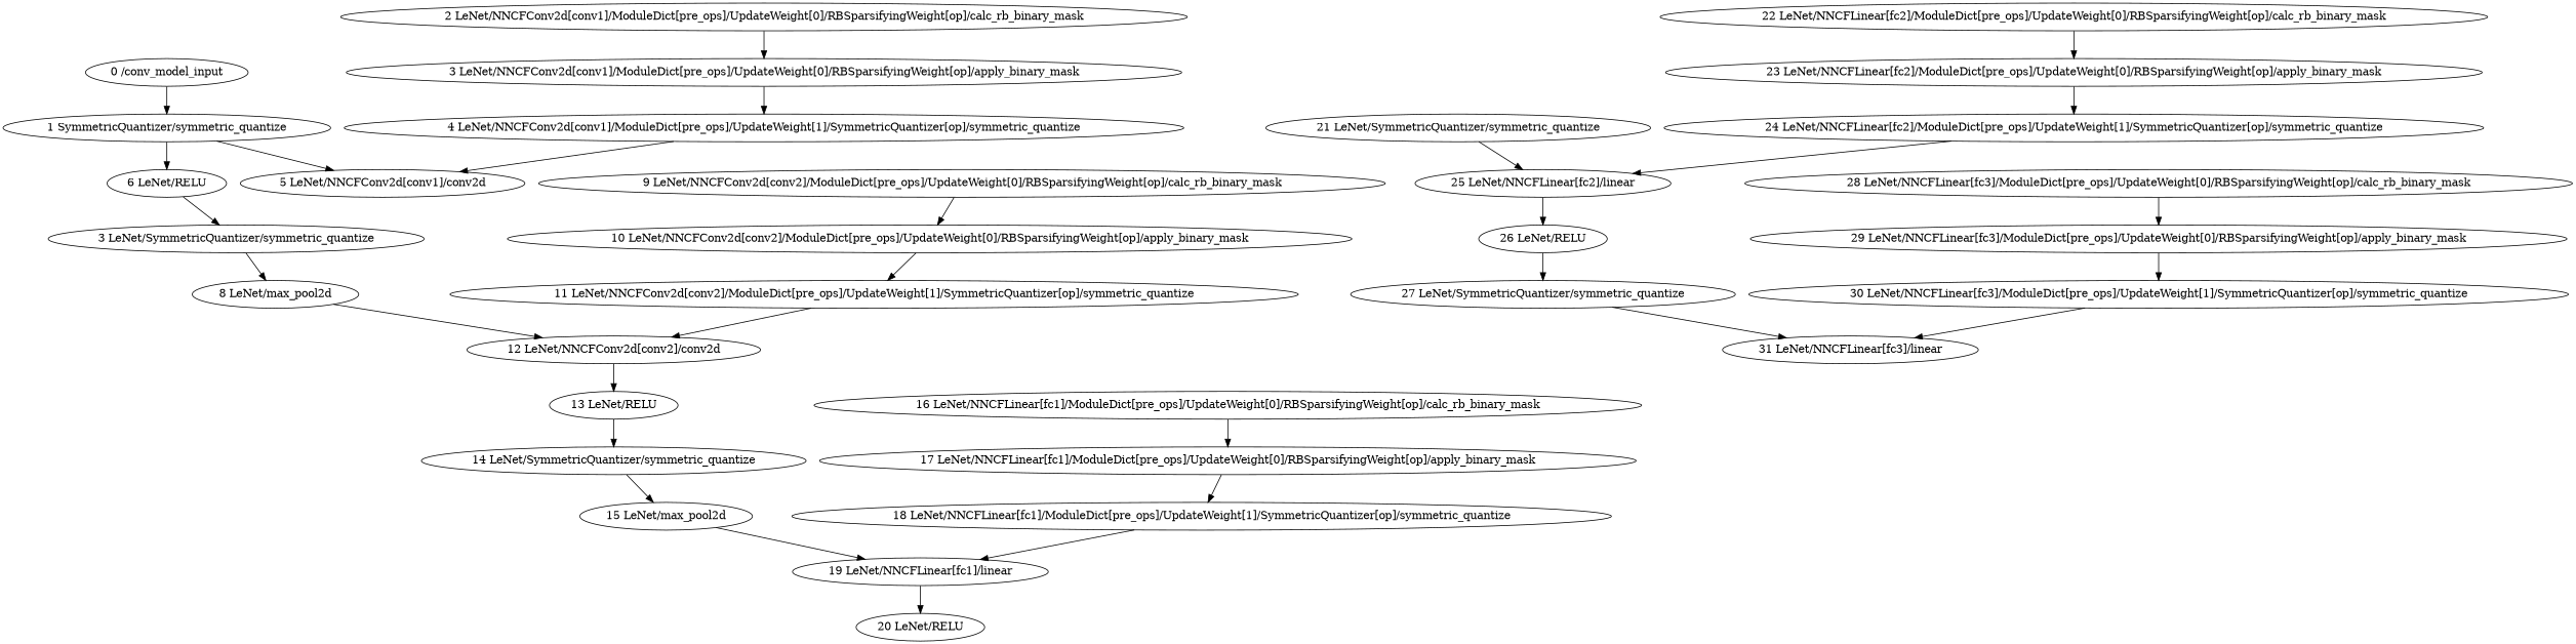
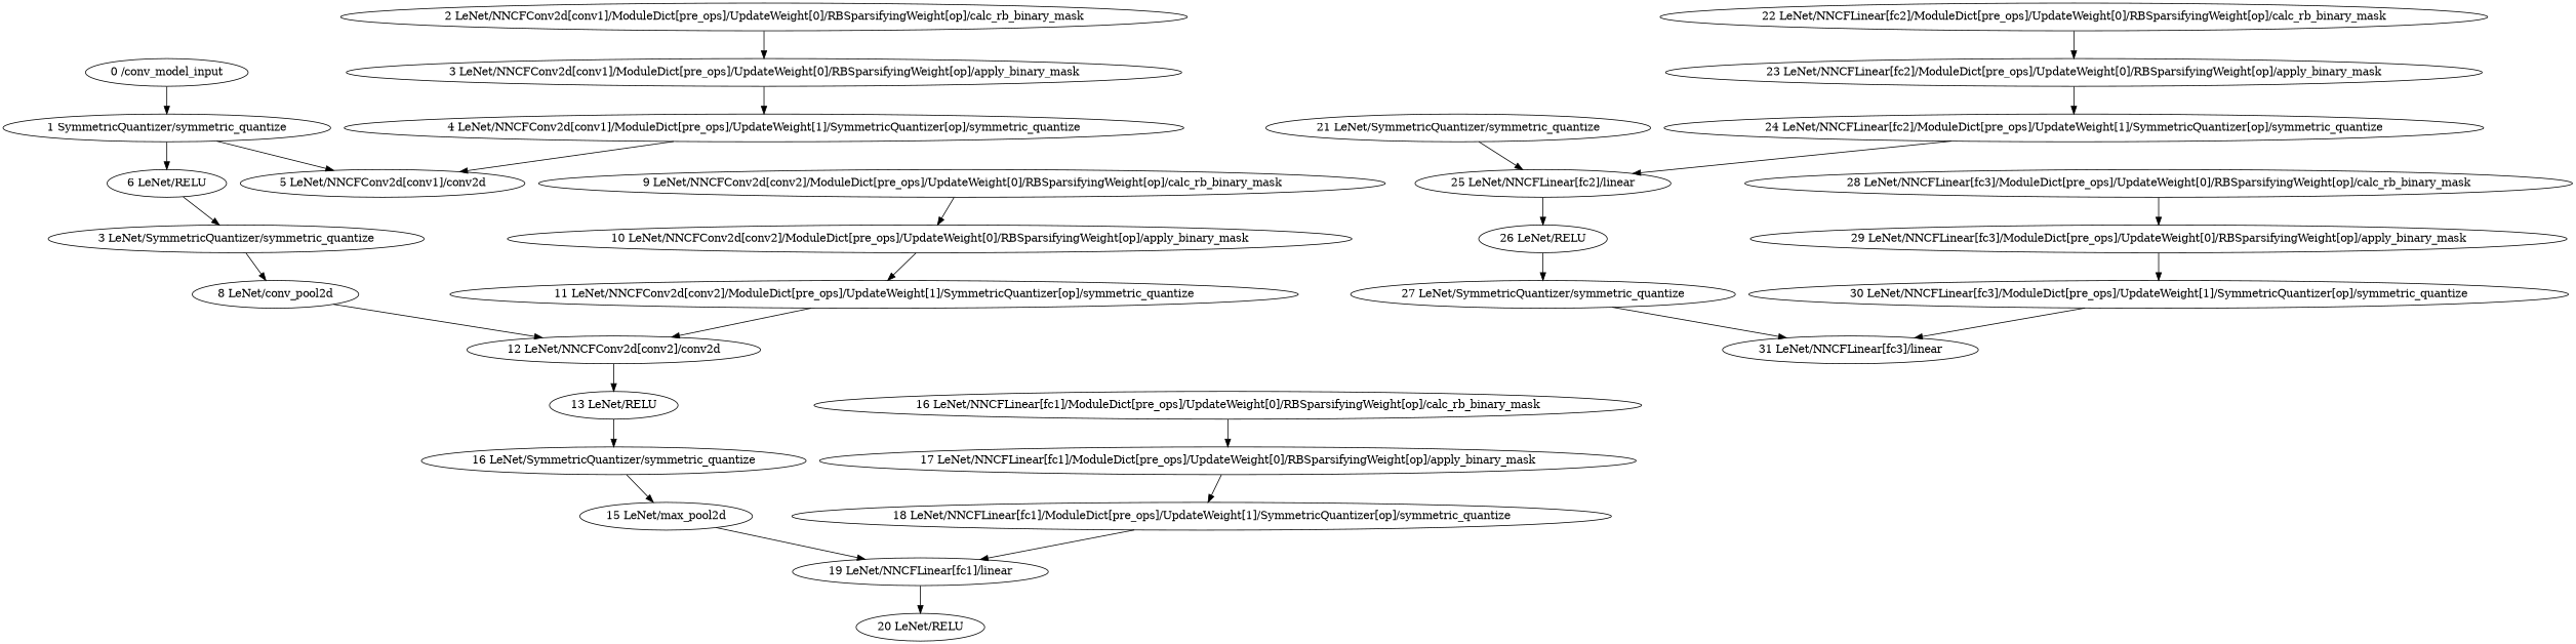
  strict digraph {
    node [type=symmetric_quantize scope=LeNet]
    n1 [label="0 /conv_model_input" type=nncf_model_input scope=""]
    "1 SymmetricQuantizer/symmetric_quantize" [scope=SymmetricQuantizer]
    "5 LeNet/NNCFConv2d[conv1]/conv2d" [scope="LeNet/NNCFConv2d[conv1]" type=conv2d]
    "6 LeNet/RELU" [type=RELU]
    "2 LeNet/NNCFConv2d[conv1]/ModuleDict[pre_ops]/UpdateWeight[0]/RBSparsifyingWeight[op]/calc_rb_binary_mask" [scope="LeNet/NNCFConv2d[conv1]/ModuleDict[pre_ops]/UpdateWeight[0]/RBSparsifyingWeight[op]" type=calc_rb_binary_mask]
    "3 LeNet/NNCFConv2d[conv1]/ModuleDict[pre_ops]/UpdateWeight[0]/RBSparsifyingWeight[op]/apply_binary_mask" [scope="LeNet/NNCFConv2d[conv1]/ModuleDict[pre_ops]/UpdateWeight[0]/RBSparsifyingWeight[op]" type=apply_binary_mask]
    "4 LeNet/NNCFConv2d[conv1]/ModuleDict[pre_ops]/UpdateWeight[1]/SymmetricQuantizer[op]/symmetric_quantize" [scope="LeNet/NNCFConv2d[conv1]/ModuleDict[pre_ops]/UpdateWeight[1]/SymmetricQuantizer[op]"]
    n8 [label="3 LeNet/SymmetricQuantizer/symmetric_quantize" scope="LeNet/SymmetricQuantizer"]
-   "8 LeNet/max_pool2d" [type=max_pool2d]
+   "8 LeNet/max_pool2d" [type=max_pool2d label="8 LeNet/conv_pool2d"]
    "12 LeNet/NNCFConv2d[conv2]/conv2d" [scope="LeNet/NNCFConv2d[conv2]" type=conv2d]
    "13 LeNet/RELU" [type=RELU]
    "9 LeNet/NNCFConv2d[conv2]/ModuleDict[pre_ops]/UpdateWeight[0]/RBSparsifyingWeight[op]/calc_rb_binary_mask" [scope="LeNet/NNCFConv2d[conv2]/ModuleDict[pre_ops]/UpdateWeight[0]/RBSparsifyingWeight[op]" type=calc_rb_binary_mask]
    "10 LeNet/NNCFConv2d[conv2]/ModuleDict[pre_ops]/UpdateWeight[0]/RBSparsifyingWeight[op]/apply_binary_mask" [scope="LeNet/NNCFConv2d[conv2]/ModuleDict[pre_ops]/UpdateWeight[0]/RBSparsifyingWeight[op]" type=apply_binary_mask]
    "11 LeNet/NNCFConv2d[conv2]/ModuleDict[pre_ops]/UpdateWeight[1]/SymmetricQuantizer[op]/symmetric_quantize" [scope="LeNet/NNCFConv2d[conv2]/ModuleDict[pre_ops]/UpdateWeight[1]/SymmetricQuantizer[op]"]
-   "14 LeNet/SymmetricQuantizer/symmetric_quantize" [scope="LeNet/SymmetricQuantizer"]
+   "14 LeNet/SymmetricQuantizer/symmetric_quantize" [scope="LeNet/SymmetricQuantizer" label="16 LeNet/SymmetricQuantizer/symmetric_quantize"]
    "15 LeNet/max_pool2d" [type=max_pool2d]
    "19 LeNet/NNCFLinear[fc1]/linear" [scope="LeNet/NNCFLinear[fc1]" type=linear]
    "20 LeNet/RELU" [type=RELU]
    "16 LeNet/NNCFLinear[fc1]/ModuleDict[pre_ops]/UpdateWeight[0]/RBSparsifyingWeight[op]/calc_rb_binary_mask" [scope="LeNet/NNCFLinear[fc1]/ModuleDict[pre_ops]/UpdateWeight[0]/RBSparsifyingWeight[op]" type=calc_rb_binary_mask]
    "17 LeNet/NNCFLinear[fc1]/ModuleDict[pre_ops]/UpdateWeight[0]/RBSparsifyingWeight[op]/apply_binary_mask" [scope="LeNet/NNCFLinear[fc1]/ModuleDict[pre_ops]/UpdateWeight[0]/RBSparsifyingWeight[op]" type=apply_binary_mask]
    "18 LeNet/NNCFLinear[fc1]/ModuleDict[pre_ops]/UpdateWeight[1]/SymmetricQuantizer[op]/symmetric_quantize" [scope="LeNet/NNCFLinear[fc1]/ModuleDict[pre_ops]/UpdateWeight[1]/SymmetricQuantizer[op]"]
    "21 LeNet/SymmetricQuantizer/symmetric_quantize" [scope="LeNet/SymmetricQuantizer"]
    "25 LeNet/NNCFLinear[fc2]/linear" [scope="LeNet/NNCFLinear[fc2]" type=linear]
    "26 LeNet/RELU" [type=RELU]
    "22 LeNet/NNCFLinear[fc2]/ModuleDict[pre_ops]/UpdateWeight[0]/RBSparsifyingWeight[op]/calc_rb_binary_mask" [scope="LeNet/NNCFLinear[fc2]/ModuleDict[pre_ops]/UpdateWeight[0]/RBSparsifyingWeight[op]" type=calc_rb_binary_mask]
    "23 LeNet/NNCFLinear[fc2]/ModuleDict[pre_ops]/UpdateWeight[0]/RBSparsifyingWeight[op]/apply_binary_mask" [scope="LeNet/NNCFLinear[fc2]/ModuleDict[pre_ops]/UpdateWeight[0]/RBSparsifyingWeight[op]" type=apply_binary_mask]
    "24 LeNet/NNCFLinear[fc2]/ModuleDict[pre_ops]/UpdateWeight[1]/SymmetricQuantizer[op]/symmetric_quantize" [scope="LeNet/NNCFLinear[fc2]/ModuleDict[pre_ops]/UpdateWeight[1]/SymmetricQuantizer[op]"]
    "27 LeNet/SymmetricQuantizer/symmetric_quantize" [scope="LeNet/SymmetricQuantizer"]
    "31 LeNet/NNCFLinear[fc3]/linear" [scope="LeNet/NNCFLinear[fc3]" type=linear]
    "28 LeNet/NNCFLinear[fc3]/ModuleDict[pre_ops]/UpdateWeight[0]/RBSparsifyingWeight[op]/calc_rb_binary_mask" [scope="LeNet/NNCFLinear[fc3]/ModuleDict[pre_ops]/UpdateWeight[0]/RBSparsifyingWeight[op]" type=calc_rb_binary_mask]
    "29 LeNet/NNCFLinear[fc3]/ModuleDict[pre_ops]/UpdateWeight[0]/RBSparsifyingWeight[op]/apply_binary_mask" [scope="LeNet/NNCFLinear[fc3]/ModuleDict[pre_ops]/UpdateWeight[0]/RBSparsifyingWeight[op]" type=apply_binary_mask]
    "30 LeNet/NNCFLinear[fc3]/ModuleDict[pre_ops]/UpdateWeight[1]/SymmetricQuantizer[op]/symmetric_quantize" [scope="LeNet/NNCFLinear[fc3]/ModuleDict[pre_ops]/UpdateWeight[1]/SymmetricQuantizer[op]"]
    n1 -> "1 SymmetricQuantizer/symmetric_quantize"
    "1 SymmetricQuantizer/symmetric_quantize" -> "5 LeNet/NNCFConv2d[conv1]/conv2d"
    "1 SymmetricQuantizer/symmetric_quantize" -> "6 LeNet/RELU"
    "6 LeNet/RELU" -> n8
    "2 LeNet/NNCFConv2d[conv1]/ModuleDict[pre_ops]/UpdateWeight[0]/RBSparsifyingWeight[op]/calc_rb_binary_mask" -> "3 LeNet/NNCFConv2d[conv1]/ModuleDict[pre_ops]/UpdateWeight[0]/RBSparsifyingWeight[op]/apply_binary_mask"
    "3 LeNet/NNCFConv2d[conv1]/ModuleDict[pre_ops]/UpdateWeight[0]/RBSparsifyingWeight[op]/apply_binary_mask" -> "4 LeNet/NNCFConv2d[conv1]/ModuleDict[pre_ops]/UpdateWeight[1]/SymmetricQuantizer[op]/symmetric_quantize"
    "4 LeNet/NNCFConv2d[conv1]/ModuleDict[pre_ops]/UpdateWeight[1]/SymmetricQuantizer[op]/symmetric_quantize" -> "5 LeNet/NNCFConv2d[conv1]/conv2d"
    n8 -> "8 LeNet/max_pool2d"
    "8 LeNet/max_pool2d" -> "12 LeNet/NNCFConv2d[conv2]/conv2d"
    "12 LeNet/NNCFConv2d[conv2]/conv2d" -> "13 LeNet/RELU"
    "13 LeNet/RELU" -> "14 LeNet/SymmetricQuantizer/symmetric_quantize"
    "9 LeNet/NNCFConv2d[conv2]/ModuleDict[pre_ops]/UpdateWeight[0]/RBSparsifyingWeight[op]/calc_rb_binary_mask" -> "10 LeNet/NNCFConv2d[conv2]/ModuleDict[pre_ops]/UpdateWeight[0]/RBSparsifyingWeight[op]/apply_binary_mask"
    "10 LeNet/NNCFConv2d[conv2]/ModuleDict[pre_ops]/UpdateWeight[0]/RBSparsifyingWeight[op]/apply_binary_mask" -> "11 LeNet/NNCFConv2d[conv2]/ModuleDict[pre_ops]/UpdateWeight[1]/SymmetricQuantizer[op]/symmetric_quantize"
    "11 LeNet/NNCFConv2d[conv2]/ModuleDict[pre_ops]/UpdateWeight[1]/SymmetricQuantizer[op]/symmetric_quantize" -> "12 LeNet/NNCFConv2d[conv2]/conv2d"
    "14 LeNet/SymmetricQuantizer/symmetric_quantize" -> "15 LeNet/max_pool2d"
    "15 LeNet/max_pool2d" -> "19 LeNet/NNCFLinear[fc1]/linear"
    "19 LeNet/NNCFLinear[fc1]/linear" -> "20 LeNet/RELU"
    "16 LeNet/NNCFLinear[fc1]/ModuleDict[pre_ops]/UpdateWeight[0]/RBSparsifyingWeight[op]/calc_rb_binary_mask" -> "17 LeNet/NNCFLinear[fc1]/ModuleDict[pre_ops]/UpdateWeight[0]/RBSparsifyingWeight[op]/apply_binary_mask"
    "17 LeNet/NNCFLinear[fc1]/ModuleDict[pre_ops]/UpdateWeight[0]/RBSparsifyingWeight[op]/apply_binary_mask" -> "18 LeNet/NNCFLinear[fc1]/ModuleDict[pre_ops]/UpdateWeight[1]/SymmetricQuantizer[op]/symmetric_quantize"
    "18 LeNet/NNCFLinear[fc1]/ModuleDict[pre_ops]/UpdateWeight[1]/SymmetricQuantizer[op]/symmetric_quantize" -> "19 LeNet/NNCFLinear[fc1]/linear"
    "21 LeNet/SymmetricQuantizer/symmetric_quantize" -> "25 LeNet/NNCFLinear[fc2]/linear"
    "25 LeNet/NNCFLinear[fc2]/linear" -> "26 LeNet/RELU"
    "26 LeNet/RELU" -> "27 LeNet/SymmetricQuantizer/symmetric_quantize"
    "22 LeNet/NNCFLinear[fc2]/ModuleDict[pre_ops]/UpdateWeight[0]/RBSparsifyingWeight[op]/calc_rb_binary_mask" -> "23 LeNet/NNCFLinear[fc2]/ModuleDict[pre_ops]/UpdateWeight[0]/RBSparsifyingWeight[op]/apply_binary_mask"
    "23 LeNet/NNCFLinear[fc2]/ModuleDict[pre_ops]/UpdateWeight[0]/RBSparsifyingWeight[op]/apply_binary_mask" -> "24 LeNet/NNCFLinear[fc2]/ModuleDict[pre_ops]/UpdateWeight[1]/SymmetricQuantizer[op]/symmetric_quantize"
    "24 LeNet/NNCFLinear[fc2]/ModuleDict[pre_ops]/UpdateWeight[1]/SymmetricQuantizer[op]/symmetric_quantize" -> "25 LeNet/NNCFLinear[fc2]/linear"
    "27 LeNet/SymmetricQuantizer/symmetric_quantize" -> "31 LeNet/NNCFLinear[fc3]/linear"
    "28 LeNet/NNCFLinear[fc3]/ModuleDict[pre_ops]/UpdateWeight[0]/RBSparsifyingWeight[op]/calc_rb_binary_mask" -> "29 LeNet/NNCFLinear[fc3]/ModuleDict[pre_ops]/UpdateWeight[0]/RBSparsifyingWeight[op]/apply_binary_mask"
    "29 LeNet/NNCFLinear[fc3]/ModuleDict[pre_ops]/UpdateWeight[0]/RBSparsifyingWeight[op]/apply_binary_mask" -> "30 LeNet/NNCFLinear[fc3]/ModuleDict[pre_ops]/UpdateWeight[1]/SymmetricQuantizer[op]/symmetric_quantize"
    "30 LeNet/NNCFLinear[fc3]/ModuleDict[pre_ops]/UpdateWeight[1]/SymmetricQuantizer[op]/symmetric_quantize" -> "31 LeNet/NNCFLinear[fc3]/linear"
  }
